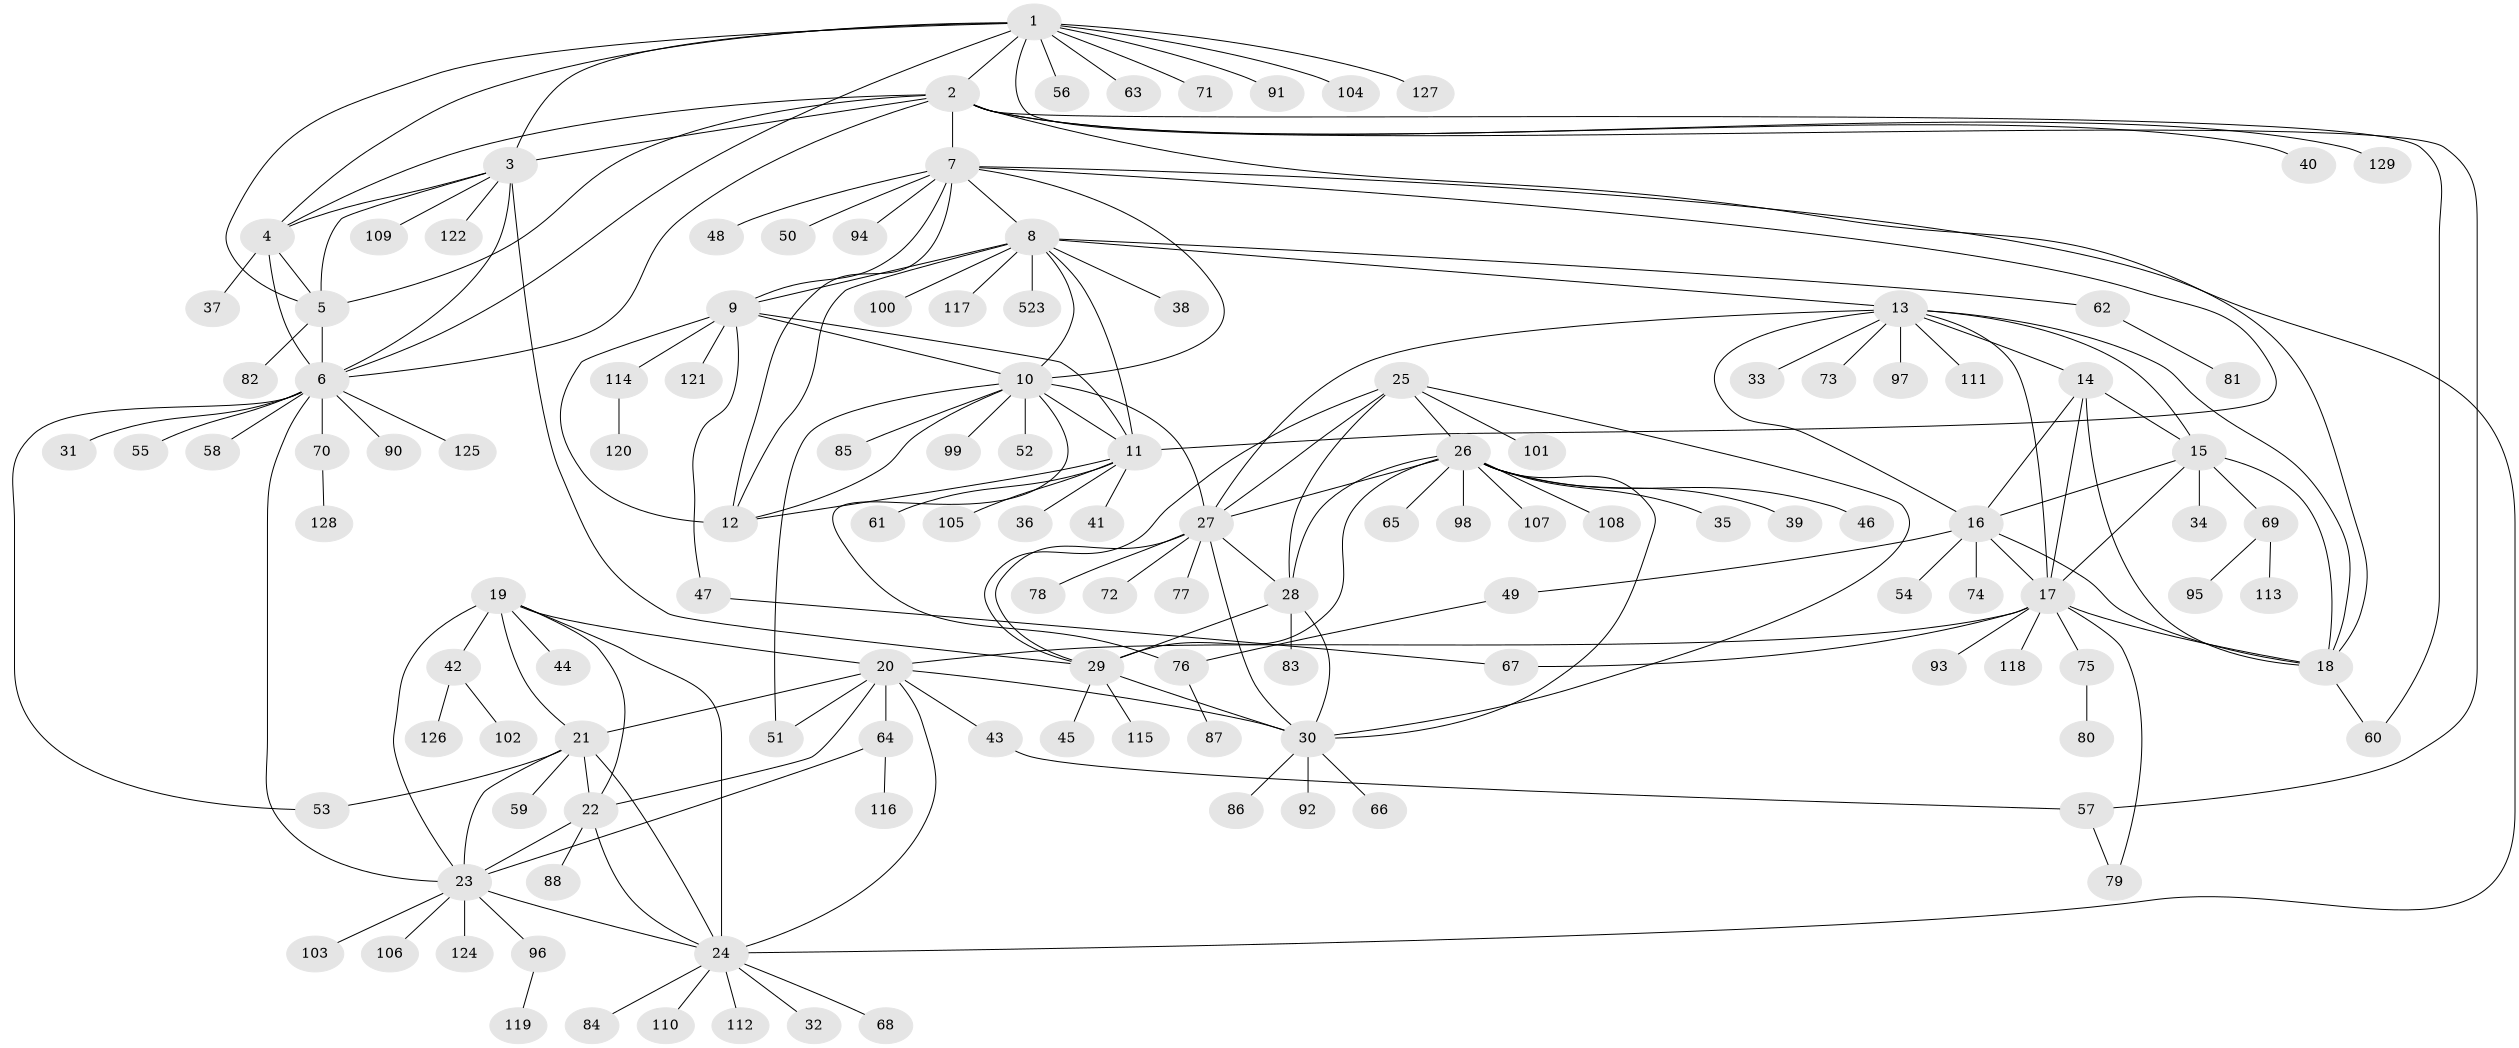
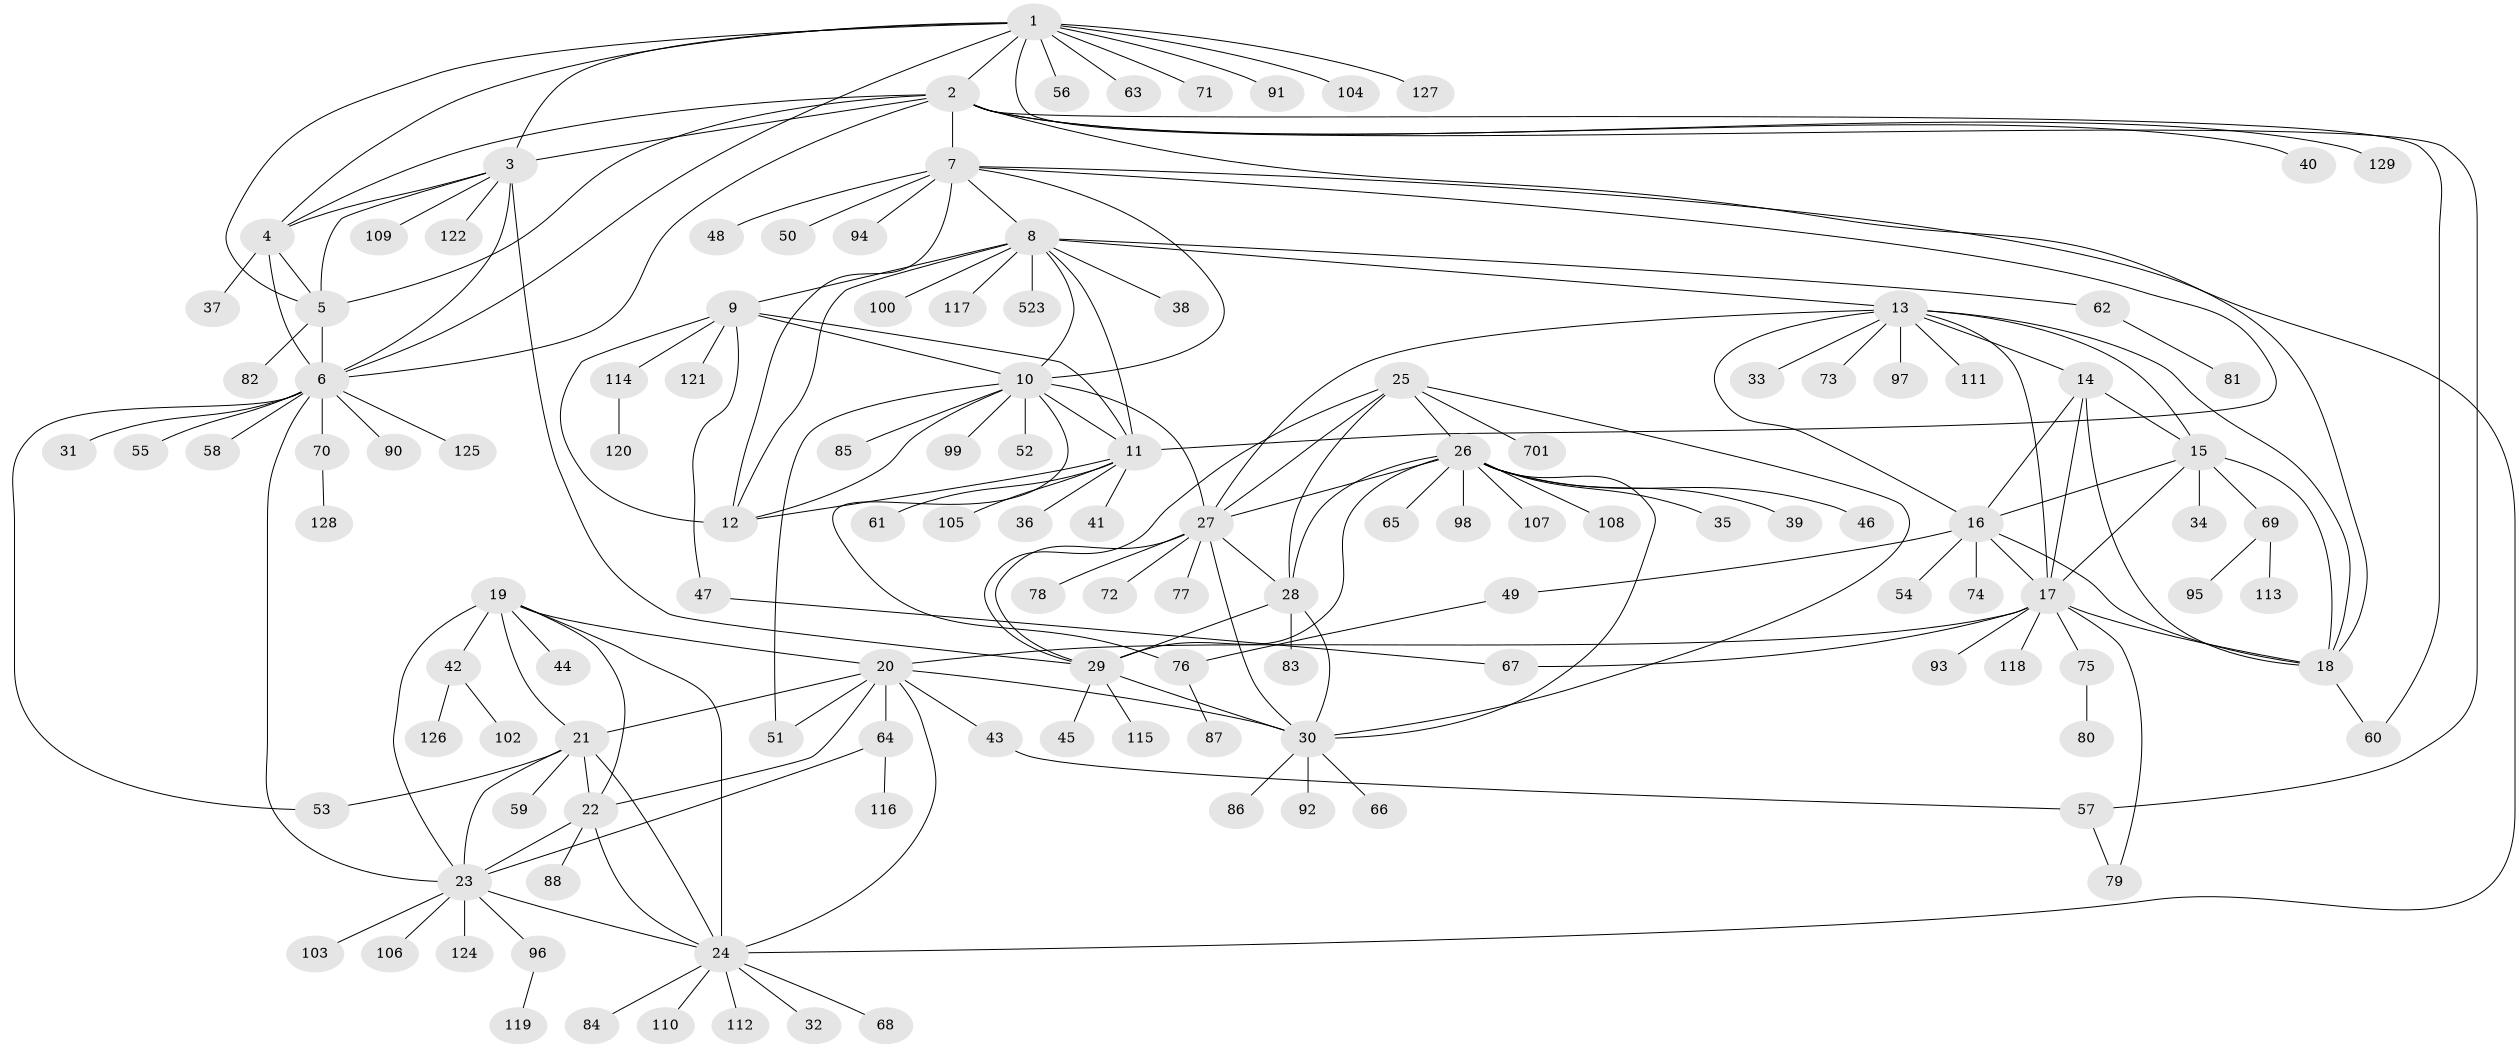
  graph {
    node [color=gray90 style=filled]
    1
    2
    3
    4
    5
    6
    56
    57
    63
    71
    91
    104
    127
    7
    18
    40
    60
    129
    29
    109
    122
    37
    82
    23
    31
    53
    55
    58
    70
    90
    125
    79
    8
    9
    10
    11
    12
    24
    48
    50
    94
    30
    45
    115
    96
    103
    106
    124
    128
    13
    38
    62
    100
    117
    n55 [label=523]
    47
    114
    121
    27
    51
    52
    76
    85
    99
    36
    41
    61
    105
    32
    68
    84
    110
    112
    14
    15
    16
    17
    33
    73
    97
    111
    81
    67
    120
    28
    72
    77
    78
    87
    34
    69
    49
    54
    74
    20
    75
    93
    118
    95
    113
    21
    22
    43
    64
    80
    19
    42
    44
    59
    88
    102
    126
    66
    86
    92
    116
    119
    25
    26
-   101
+   101 [label=701]
    35
    39
    46
    65
    98
    107
    108
    83
    1 -- 2
    1 -- 3
    1 -- 4
    1 -- 5
    1 -- 6
    1 -- 56
    1 -- 57
    1 -- 63
    1 -- 71
    1 -- 91
    1 -- 104
    1 -- 127
    2 -- 3
    2 -- 4
    2 -- 5
    2 -- 6
    2 -- 7
    2 -- 18
    2 -- 40
    2 -- 60
    2 -- 129
    3 -- 4
    3 -- 5
    3 -- 6
    3 -- 29
    3 -- 109
    3 -- 122
    4 -- 5
    4 -- 6
    4 -- 37
    5 -- 6
    5 -- 82
    6 -- 23
    6 -- 31
    6 -- 53
    6 -- 55
    6 -- 58
    6 -- 70
    6 -- 90
    6 -- 125
    57 -- 79
    7 -- 8
-   7 -- 9
    7 -- 10
    7 -- 11
    7 -- 12
    7 -- 24
    7 -- 48
    7 -- 50
    7 -- 94
    18 -- 60
    29 -- 30
    29 -- 45
    29 -- 115
    23 -- 24
    23 -- 96
    23 -- 103
    23 -- 106
    23 -- 124
    70 -- 128
    8 -- 9
    8 -- 10
    8 -- 11
    8 -- 12
    8 -- 13
    8 -- 38
    8 -- 62
    8 -- 100
    8 -- 117
    8 -- n55
    9 -- 10
    9 -- 11
    9 -- 12
    9 -- 47
    9 -- 114
    9 -- 121
    10 -- 11
    10 -- 12
    10 -- 27
    10 -- 51
    10 -- 52
    10 -- 76
    10 -- 85
    10 -- 99
    11 -- 12
    11 -- 36
    11 -- 41
    11 -- 61
    11 -- 105
    24 -- 32
    24 -- 68
    24 -- 84
    24 -- 110
    24 -- 112
    30 -- 66
    30 -- 86
    30 -- 92
    96 -- 119
    13 -- 18
    13 -- 27
    13 -- 14
    13 -- 15
    13 -- 16
    13 -- 17
    13 -- 33
    13 -- 73
    13 -- 97
    13 -- 111
    62 -- 81
    47 -- 67
    114 -- 120
    27 -- 29
    27 -- 30
    27 -- 28
    27 -- 72
    27 -- 77
    27 -- 78
    76 -- 87
    14 -- 18
    14 -- 15
    14 -- 16
    14 -- 17
    15 -- 18
    15 -- 16
    15 -- 17
    15 -- 34
    15 -- 69
    16 -- 18
    16 -- 17
    16 -- 49
    16 -- 54
    16 -- 74
    17 -- 18
    17 -- 79
    17 -- 67
    17 -- 20
    17 -- 75
    17 -- 93
    17 -- 118
    28 -- 29
    28 -- 30
    28 -- 83
    69 -- 95
    69 -- 113
    49 -- 76
    20 -- 24
    20 -- 30
    20 -- 51
    20 -- 21
    20 -- 22
    20 -- 43
    20 -- 64
    75 -- 80
    21 -- 23
    21 -- 53
    21 -- 24
    21 -- 22
    21 -- 59
    22 -- 23
    22 -- 24
    22 -- 88
    43 -- 57
    64 -- 23
    64 -- 116
    19 -- 23
    19 -- 24
    19 -- 20
    19 -- 21
    19 -- 22
    19 -- 42
    19 -- 44
    42 -- 102
    42 -- 126
    25 -- 29
    25 -- 30
    25 -- 27
    25 -- 28
    25 -- 26
    25 -- 101
    26 -- 29
    26 -- 30
    26 -- 27
    26 -- 28
    26 -- 35
    26 -- 39
    26 -- 46
    26 -- 65
    26 -- 98
    26 -- 107
    26 -- 108
  }
